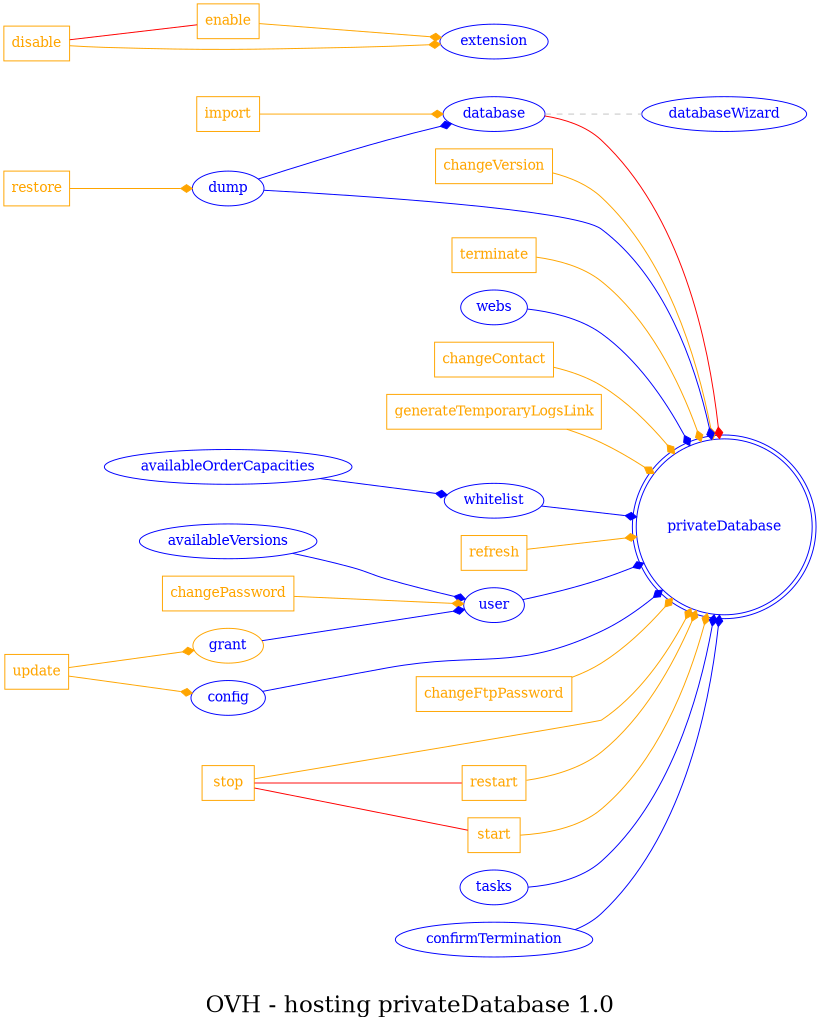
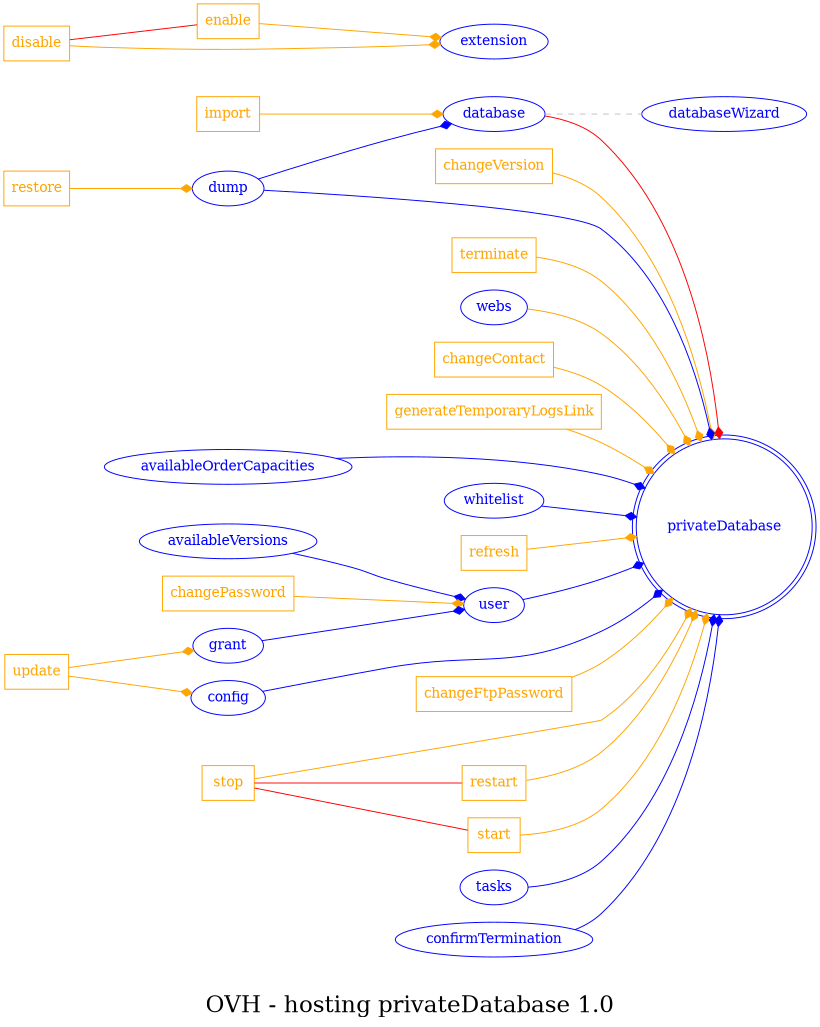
  digraph {
    fontsize=24
    label="OVH - hosting privateDatabase 1.0"
    rankdir=LR
    splines=true
    node [color=orange fontcolor=orange shape=box]
    edge [arrowhead=diamond arrowtail=none color=orange fontcolor=orange]
    privateDatabase [color=blue fontcolor=blue shape=doublecircle]
    changeVersion
    dump [color=blue fontcolor=blue shape=ellipse]
    database [color=blue fontcolor=blue shape=ellipse]
    databaseWizard [color=blue fontcolor=blue shape=ellipse]
    restore
    terminate
    webs [color=blue fontcolor=blue shape=ellipse]
    changeContact
    generateTemporaryLogsLink
    whitelist [color=blue fontcolor=blue shape=ellipse]
    refresh
    availableVersions [color=blue fontcolor=blue shape=ellipse]
    user [color=blue fontcolor=blue shape=ellipse]
    changePassword
-   grant [fontcolor=blue shape=ellipse]
+   grant [color=blue fontcolor=blue shape=ellipse]
    update
    config [color=blue fontcolor=blue shape=ellipse]
    changeFtpPassword
    restart
    stop
    start
    tasks [color=blue fontcolor=blue shape=ellipse]
    confirmTermination [color=blue fontcolor=blue shape=ellipse]
    enable
    extension [color=blue fontcolor=blue shape=ellipse]
    disable
    import
    availableOrderCapacities [color=blue fontcolor=blue shape=ellipse]
    changeVersion -> privateDatabase
    dump -> privateDatabase [color=blue fontcolor=blue]
    dump -> database [color=blue fontcolor=blue]
    database -> privateDatabase [color=red fontcolor=blue]
    database -> databaseWizard [arrowhead=none color=grey fontcolor=grey style=dashed]
    restore -> dump
    terminate -> privateDatabase
-   webs -> privateDatabase [color=blue fontcolor=blue]
+   webs -> privateDatabase [fontcolor=blue]
    changeContact -> privateDatabase
    generateTemporaryLogsLink -> privateDatabase
    whitelist -> privateDatabase [color=blue fontcolor=blue]
    refresh -> privateDatabase
    availableVersions -> user [color=blue fontcolor=blue]
    user -> privateDatabase [color=blue fontcolor=blue]
    changePassword -> user
    grant -> user [color=blue fontcolor=blue]
    update -> grant
    update -> config
    config -> privateDatabase [color=blue fontcolor=blue]
    changeFtpPassword -> privateDatabase
    restart -> privateDatabase
    stop -> privateDatabase
    stop -> restart [arrowhead=none color=red fontcolor=red]
    stop -> start [arrowhead=none color=red fontcolor=red]
    start -> privateDatabase
    tasks -> privateDatabase [color=blue fontcolor=blue]
    confirmTermination -> privateDatabase [color=blue fontcolor=blue]
    enable -> extension
    disable -> enable [arrowhead=none color=red fontcolor=red]
    disable -> extension
    import -> database
-   availableOrderCapacities -> whitelist [color=blue fontcolor=blue]
+   availableOrderCapacities -> privateDatabase [color=blue fontcolor=blue]
  }
